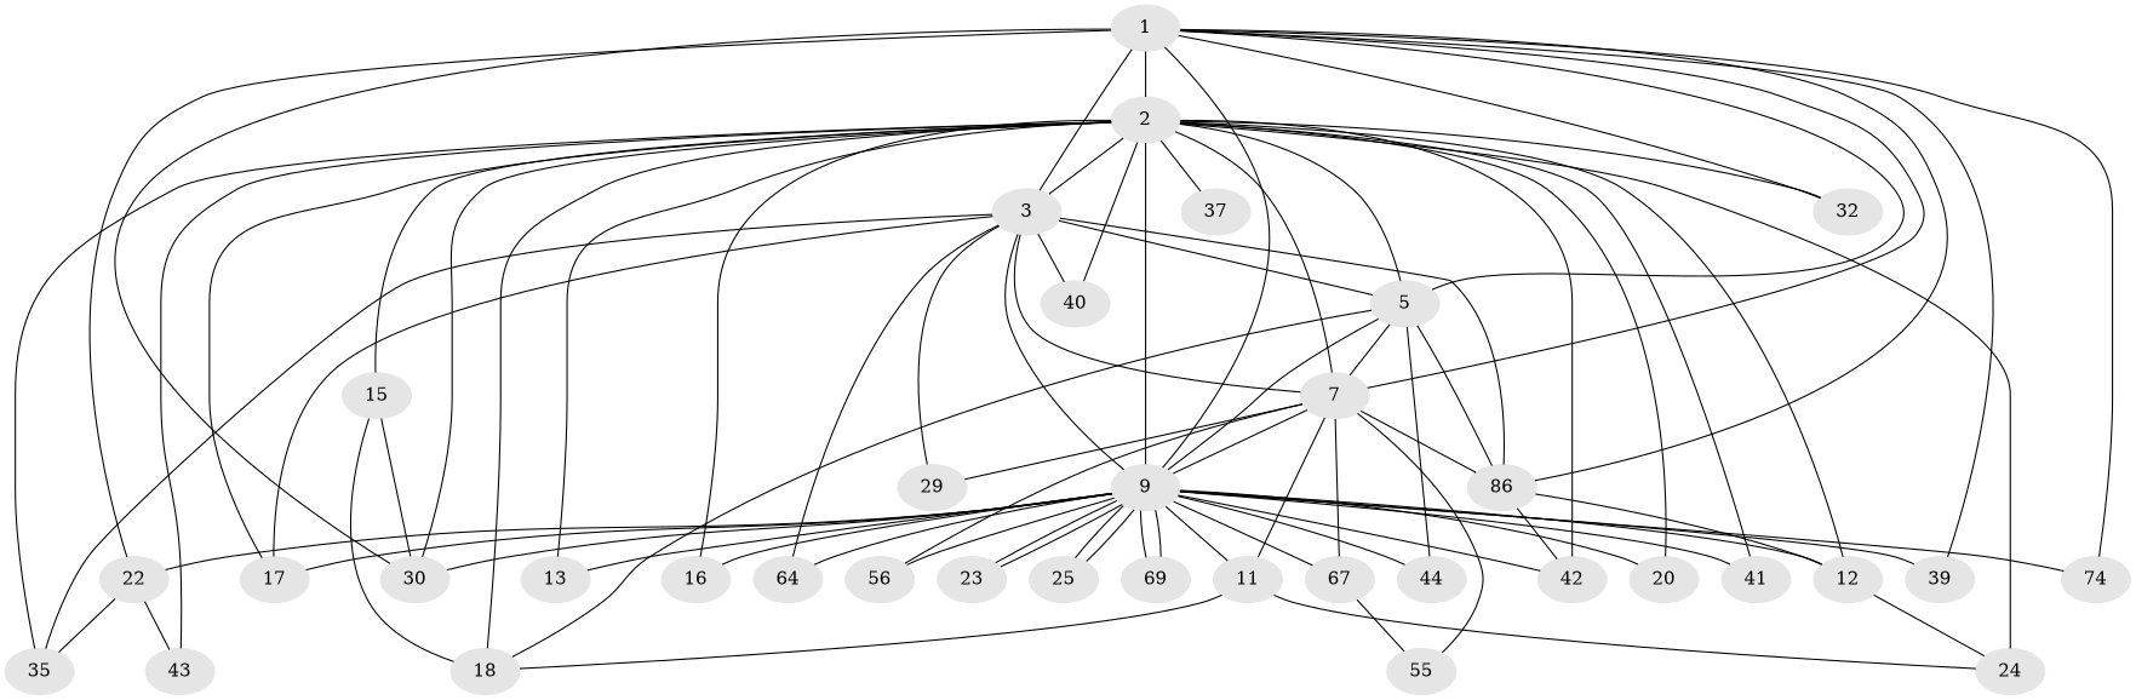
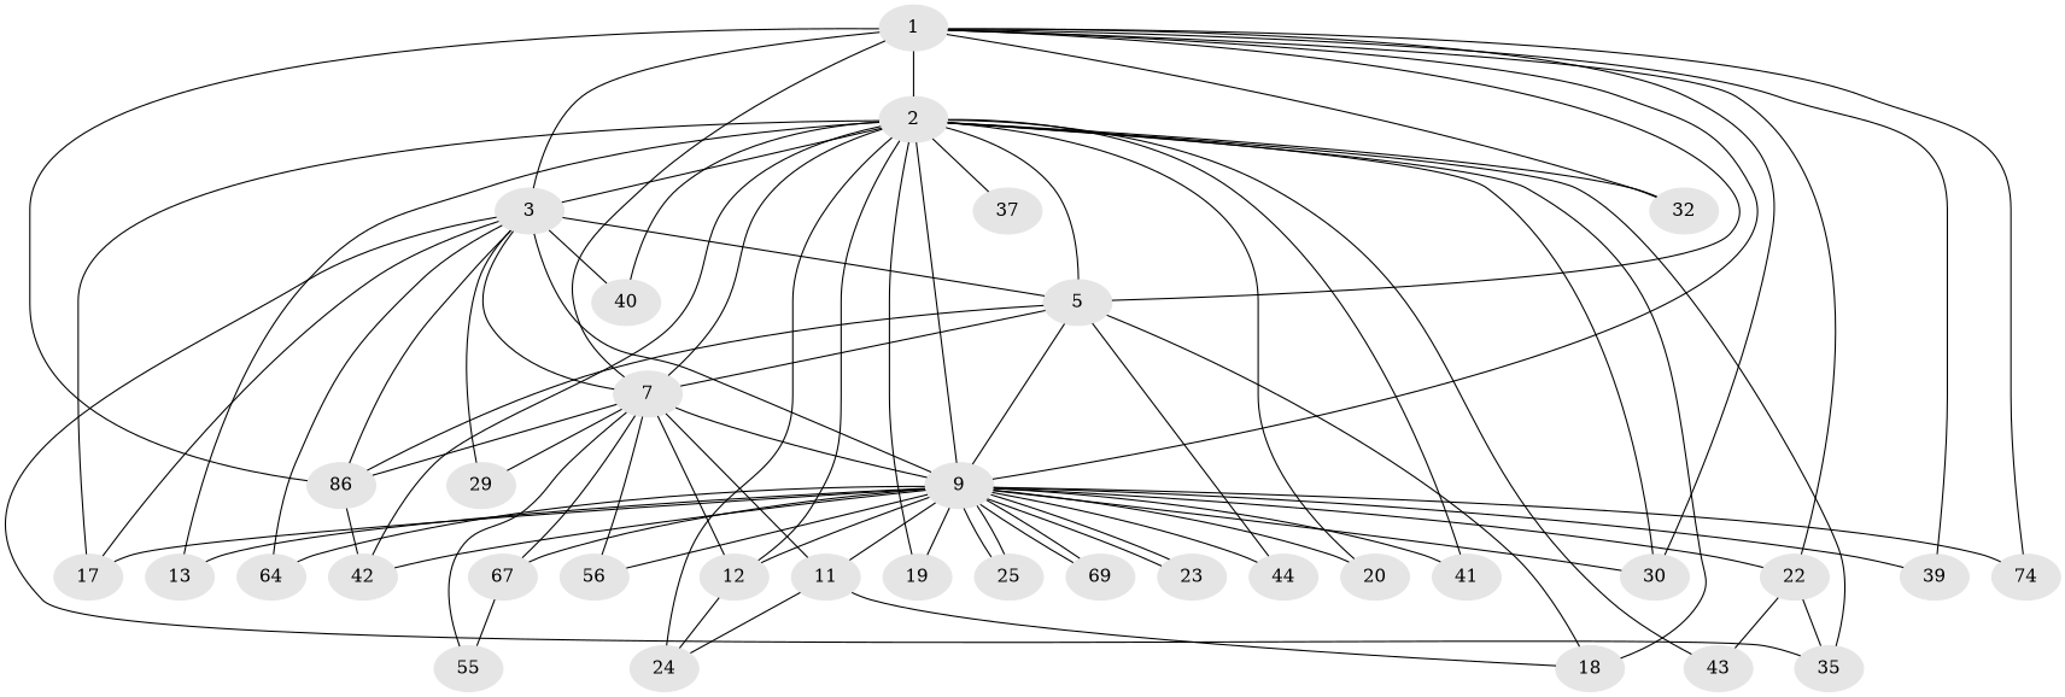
  graph {
    node [color=gray90 style=filled]
    1 [super="+47"]
    2 [super="+70+68+57+53+73+4+8+26+31"]
    3 [super="+6+38"]
    5
    7
    9 [super="+33"]
    22
    30 [super="+64"]
    32
    n10 [label=86 super="+50"]
    39
    74
    12 [super="+21"]
    13 [super="+60"]
-   15
-   16
+   16 [label=19]
    17
    18 [super="+27+58"]
    20
    24 [super="+45"]
    35 [super="+62+72"]
    37
    40
    41
    42
    43
    n27 [label=29]
    n28 [label=64]
    44
    11
    n31 [label=56]
    55
    67
    23
    25
    69
    1 -- 2 [weight=5]
    1 -- 3 [weight=2]
    1 -- 5
    1 -- 7
    1 -- 9
    1 -- 22
    1 -- 30
    1 -- 32
    1 -- n10
    1 -- 39
    1 -- 74
    2 -- 3 [weight=9]
    2 -- 5 [weight=5]
    2 -- 7 [weight=9]
    2 -- 9 [weight=9]
    2 -- 30
    2 -- 32
    2 -- 12
    2 -- 13
-   2 -- 15 [weight=2]
    2 -- 16
    2 -- 17
    2 -- 18 [weight=2]
    2 -- 20
    2 -- 24 [weight=4]
    2 -- 35 [weight=2]
    2 -- 37 [weight=2]
    2 -- 40
    2 -- 41
    2 -- 42
    2 -- 43
    3 -- 5 [weight=2]
    3 -- 7 [weight=2]
    3 -- 9 [weight=2]
    3 -- n10
    3 -- 17
    3 -- 35
    3 -- 40
    3 -- n27
    3 -- n28
    5 -- 7
    5 -- 9
    5 -- n10
    5 -- 18
    5 -- 44
    7 -- 9
    7 -- n10
-   n10 -- 12
+   7 -- 12
    7 -- n27
    7 -- 11
    7 -- n31
    7 -- 55
    7 -- 67
    9 -- 22
    9 -- 30
    9 -- 39
    9 -- 74
    9 -- 12
    9 -- 13 [weight=2]
    9 -- 16
    9 -- 17
    9 -- 20
    9 -- 41
    9 -- 42
    9 -- n28
    9 -- 44
    9 -- 11
    9 -- n31
    9 -- 67
    9 -- 23
    9 -- 23
    9 -- 25
    9 -- 25
    9 -- 69
    9 -- 69
    22 -- 35
    22 -- 43
    n10 -- 42
    12 -- 24
-   15 -- 30
-   15 -- 18
    11 -- 18
    11 -- 24
    67 -- 55
  }
